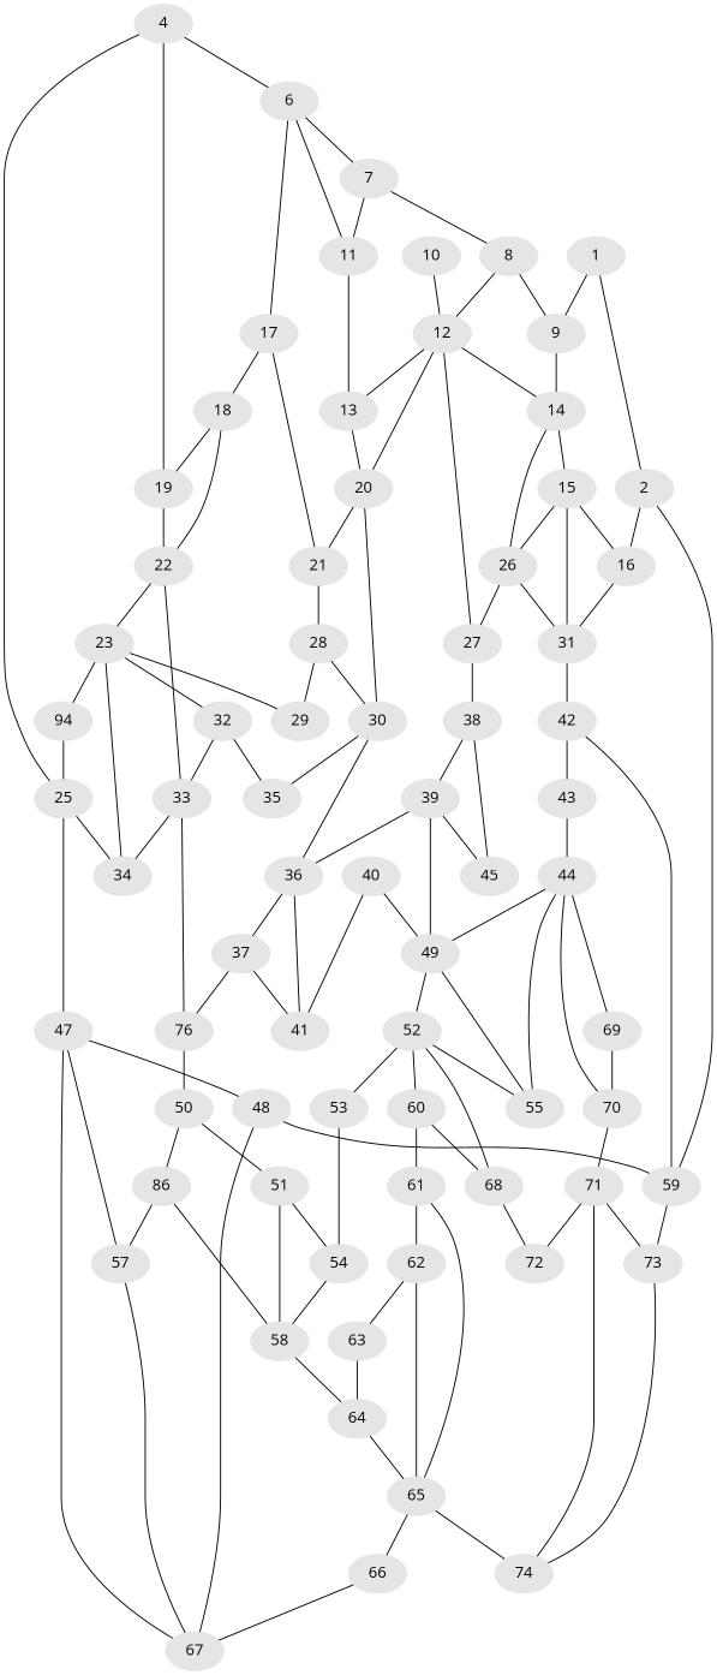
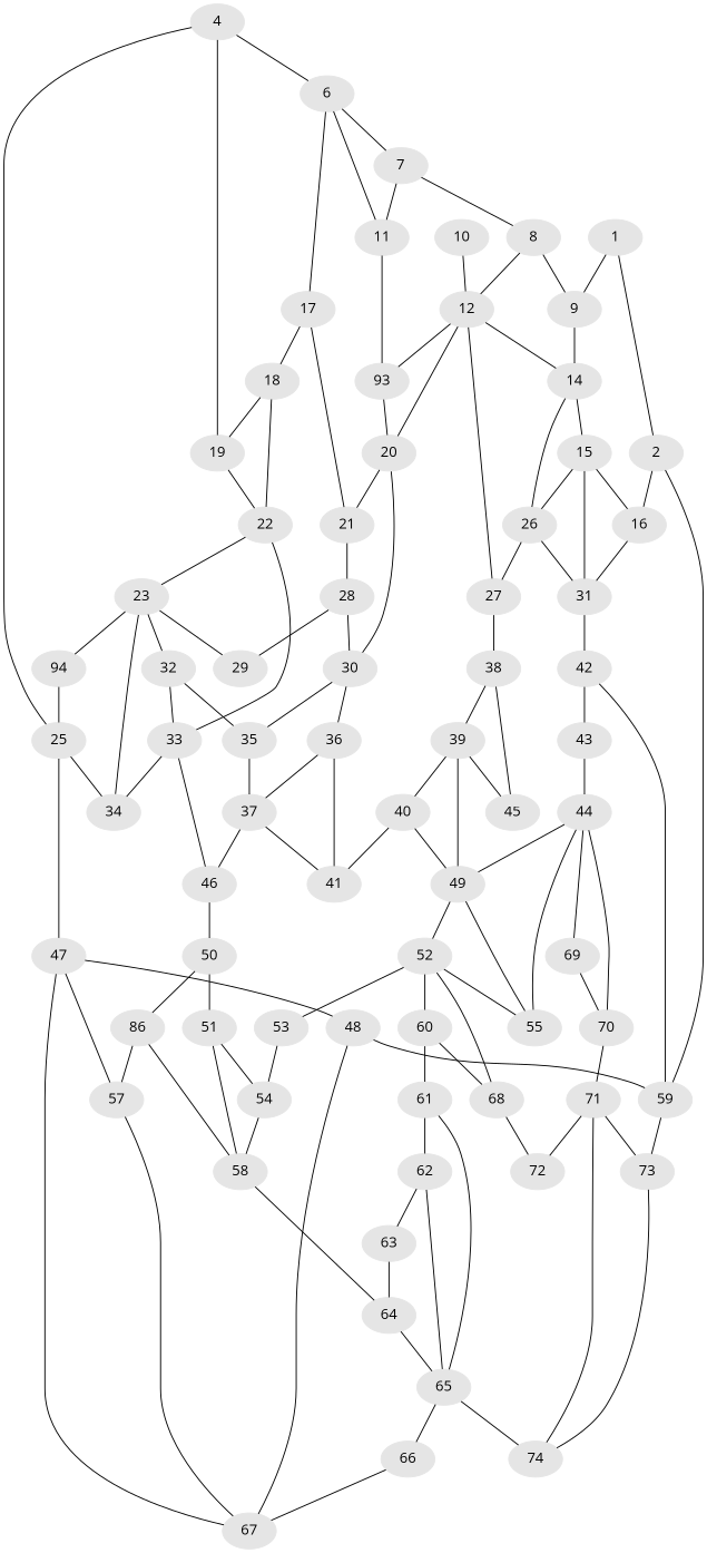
  graph {
    fontname="Open Sans"
    node [color=gray90 fontname="Open Sans" style=filled]
    edge [fontname="Open Sans" weight=1.0]
    1
    2
    9
    16
    59
    14
    31
    73
    4
    6
    19
    25
    48
    67
    7
    11
    17
    22
    34
    47
    8
-   13
+   13 [label=93]
    18
    21
    12
    10
    15
    26
    20
    27
    30
    38
    42
    28
    23
    33
    35
    36
    29
    n40 [label=94]
    32
    57
    39
    45
    37
    41
    43
-   46 [label=76]
+   46
    50
    40
    49
    55
    52
    44
    69
    70
    71
    51
    n59 [label=86]
    53
    60
    68
    54
    58
    64
    61
    72
    65
    74
    62
    63
    66
    1 -- 2
    1 -- 9
    2 -- 16
    2 -- 59
    9 -- 14
    16 -- 31
    59 -- 73
    14 -- 15 [weight=2.0]
    14 -- 26
    31 -- 42 [weight=2.0]
    73 -- 74
    4 -- 6
    4 -- 19
    4 -- 25
    6 -- 7
    6 -- 11
    6 -- 17
    19 -- 22
    25 -- 34
    25 -- 47 [weight=2.0]
    48 -- 59
    48 -- 67
    7 -- 11
    7 -- 8
    11 -- 13
    17 -- 18
    17 -- 21
    22 -- 23
    22 -- 33
    47 -- 48
    47 -- 67 [weight=2.0]
    47 -- 57
    8 -- 9
    8 -- 12 [weight=2.0]
    13 -- 20
    18 -- 19
    18 -- 22
    21 -- 28
    12 -- 14
    12 -- 13
    12 -- 20
    12 -- 27
    10 -- 12 [weight=2.0]
    15 -- 16
    15 -- 31 [weight=2.0]
    15 -- 26
    26 -- 31
    26 -- 27
    20 -- 21 [weight=2.0]
    20 -- 30 [weight=2.0]
    27 -- 38
    30 -- 35
    30 -- 36
    38 -- 39
    38 -- 45
    42 -- 59
    42 -- 43 [weight=2.0]
    28 -- 30
    28 -- 29
    23 -- 34
    23 -- 29
    23 -- n40 [weight=2.0]
    23 -- 32
    33 -- 34
    33 -- 46
+   35 -- 37 [weight=2.0]
    36 -- 37
    36 -- 41
    n40 -- 25
    32 -- 33
    32 -- 35
    57 -- 67
    39 -- 45
-   39 -- 36
+   39 -- 40
    39 -- 49 [weight=3.0]
    37 -- 41
    37 -- 46 [weight=2.0]
    43 -- 44 [weight=2.0]
    46 -- 50 [weight=2.0]
    50 -- 51 [weight=3.0]
    50 -- n59
    40 -- 41
    40 -- 49
    49 -- 55
    49 -- 52
    52 -- 55
    52 -- 53 [weight=2.0]
    52 -- 60
    52 -- 68
    44 -- 49
    44 -- 55
    44 -- 69
    44 -- 70
    69 -- 70 [weight=2.0]
    70 -- 71 [weight=2.0]
    71 -- 73
    71 -- 72 [weight=2.0]
    71 -- 74
    51 -- 54
    51 -- 58 [weight=2.0]
    n59 -- 57
    n59 -- 58
    53 -- 54
    60 -- 68
    60 -- 61
    68 -- 72
    54 -- 58
    58 -- 64 [weight=2.0]
    64 -- 65
    61 -- 65
    61 -- 62
    65 -- 74 [weight=2.0]
    65 -- 66 [weight=2.0]
    62 -- 65
    62 -- 63
    63 -- 64 [weight=2.0]
    66 -- 67 [weight=2.0]
  }
